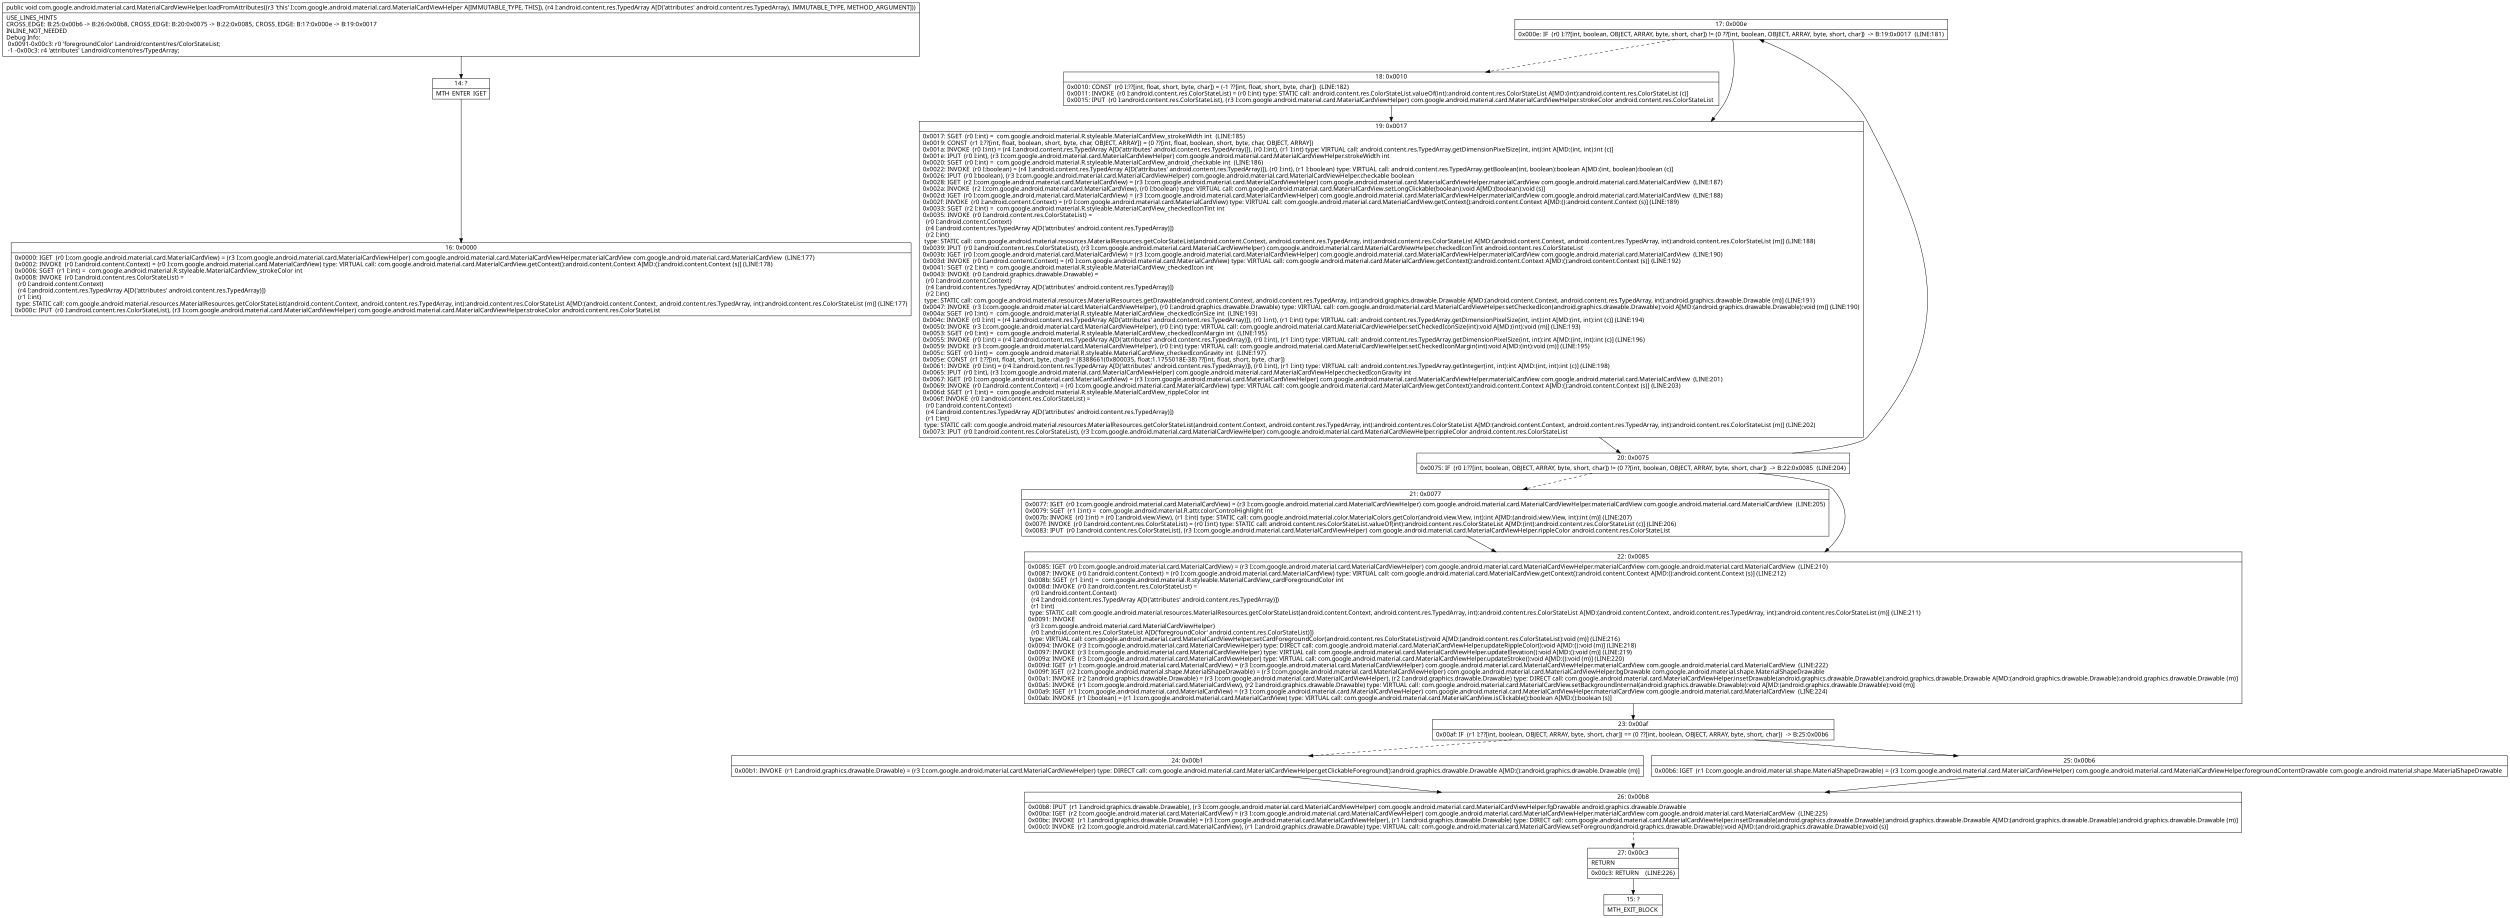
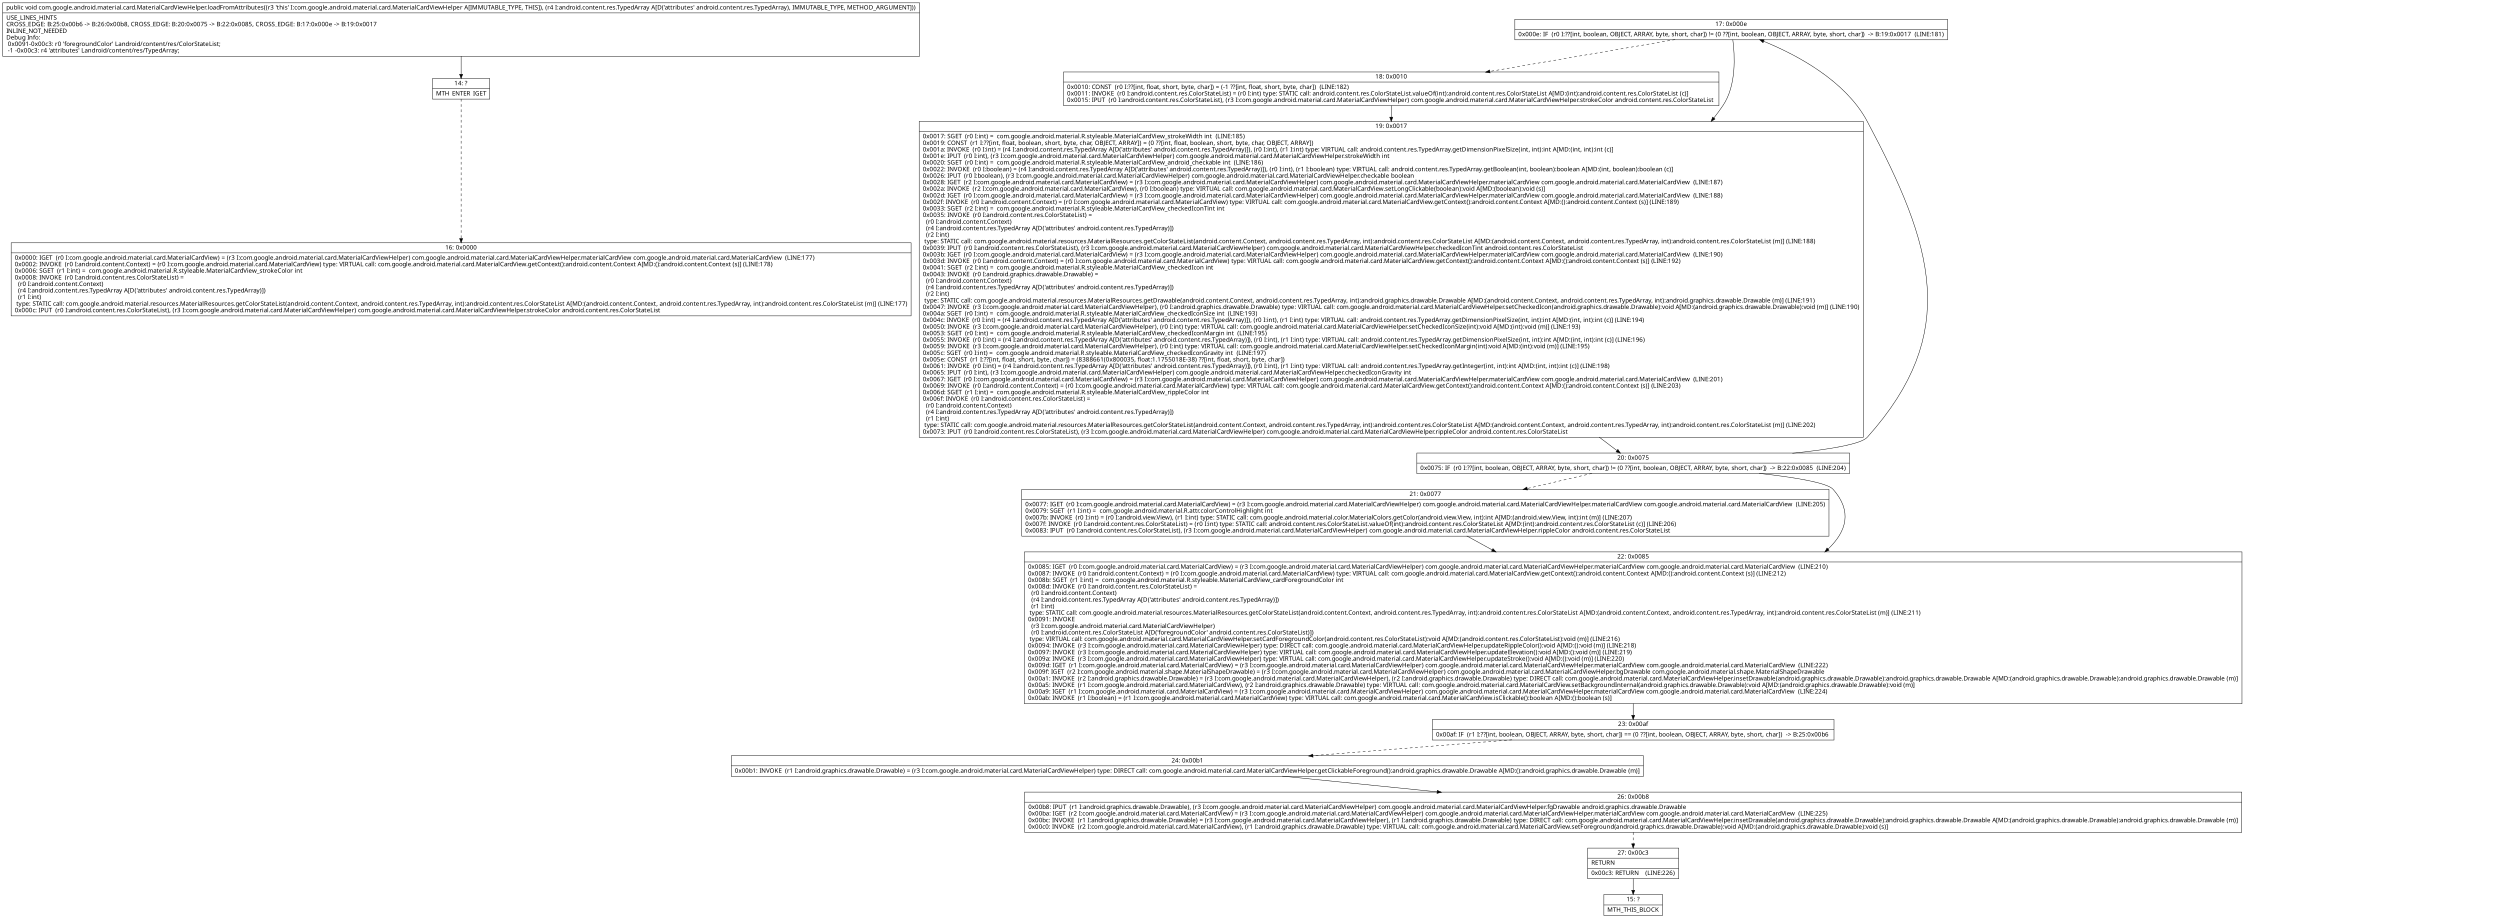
  digraph {
    fontname="Noto Sans"
    node [fontname="Noto Sans" shape=record]
    edge [fontname="Noto Sans"]
    n1 [label="{14\:\ ?|MTH_ENTER_IGET\l}"]
    n2 [label="{16\:\ 0x0000|0x0000: IGET  (r0 I:com.google.android.material.card.MaterialCardView) = (r3 I:com.google.android.material.card.MaterialCardViewHelper) com.google.android.material.card.MaterialCardViewHelper.materialCardView com.google.android.material.card.MaterialCardView  (LINE:177)\l0x0002: INVOKE  (r0 I:android.content.Context) = (r0 I:com.google.android.material.card.MaterialCardView) type: VIRTUAL call: com.google.android.material.card.MaterialCardView.getContext():android.content.Context A[MD:():android.content.Context (s)] (LINE:178)\l0x0006: SGET  (r1 I:int) =  com.google.android.material.R.styleable.MaterialCardView_strokeColor int \l0x0008: INVOKE  (r0 I:android.content.res.ColorStateList) = \l  (r0 I:android.content.Context)\l  (r4 I:android.content.res.TypedArray A[D('attributes' android.content.res.TypedArray)])\l  (r1 I:int)\l type: STATIC call: com.google.android.material.resources.MaterialResources.getColorStateList(android.content.Context, android.content.res.TypedArray, int):android.content.res.ColorStateList A[MD:(android.content.Context, android.content.res.TypedArray, int):android.content.res.ColorStateList (m)] (LINE:177)\l0x000c: IPUT  (r0 I:android.content.res.ColorStateList), (r3 I:com.google.android.material.card.MaterialCardViewHelper) com.google.android.material.card.MaterialCardViewHelper.strokeColor android.content.res.ColorStateList \l}"]
    n3 [label="{17\:\ 0x000e|0x000e: IF  (r0 I:??[int, boolean, OBJECT, ARRAY, byte, short, char]) != (0 ??[int, boolean, OBJECT, ARRAY, byte, short, char])  \-\> B:19:0x0017  (LINE:181)\l}"]
    n4 [label="{18\:\ 0x0010|0x0010: CONST  (r0 I:??[int, float, short, byte, char]) = (\-1 ??[int, float, short, byte, char])  (LINE:182)\l0x0011: INVOKE  (r0 I:android.content.res.ColorStateList) = (r0 I:int) type: STATIC call: android.content.res.ColorStateList.valueOf(int):android.content.res.ColorStateList A[MD:(int):android.content.res.ColorStateList (c)]\l0x0015: IPUT  (r0 I:android.content.res.ColorStateList), (r3 I:com.google.android.material.card.MaterialCardViewHelper) com.google.android.material.card.MaterialCardViewHelper.strokeColor android.content.res.ColorStateList \l}"]
    n5 [label="{19\:\ 0x0017|0x0017: SGET  (r0 I:int) =  com.google.android.material.R.styleable.MaterialCardView_strokeWidth int  (LINE:185)\l0x0019: CONST  (r1 I:??[int, float, boolean, short, byte, char, OBJECT, ARRAY]) = (0 ??[int, float, boolean, short, byte, char, OBJECT, ARRAY]) \l0x001a: INVOKE  (r0 I:int) = (r4 I:android.content.res.TypedArray A[D('attributes' android.content.res.TypedArray)]), (r0 I:int), (r1 I:int) type: VIRTUAL call: android.content.res.TypedArray.getDimensionPixelSize(int, int):int A[MD:(int, int):int (c)]\l0x001e: IPUT  (r0 I:int), (r3 I:com.google.android.material.card.MaterialCardViewHelper) com.google.android.material.card.MaterialCardViewHelper.strokeWidth int \l0x0020: SGET  (r0 I:int) =  com.google.android.material.R.styleable.MaterialCardView_android_checkable int  (LINE:186)\l0x0022: INVOKE  (r0 I:boolean) = (r4 I:android.content.res.TypedArray A[D('attributes' android.content.res.TypedArray)]), (r0 I:int), (r1 I:boolean) type: VIRTUAL call: android.content.res.TypedArray.getBoolean(int, boolean):boolean A[MD:(int, boolean):boolean (c)]\l0x0026: IPUT  (r0 I:boolean), (r3 I:com.google.android.material.card.MaterialCardViewHelper) com.google.android.material.card.MaterialCardViewHelper.checkable boolean \l0x0028: IGET  (r2 I:com.google.android.material.card.MaterialCardView) = (r3 I:com.google.android.material.card.MaterialCardViewHelper) com.google.android.material.card.MaterialCardViewHelper.materialCardView com.google.android.material.card.MaterialCardView  (LINE:187)\l0x002a: INVOKE  (r2 I:com.google.android.material.card.MaterialCardView), (r0 I:boolean) type: VIRTUAL call: com.google.android.material.card.MaterialCardView.setLongClickable(boolean):void A[MD:(boolean):void (s)]\l0x002d: IGET  (r0 I:com.google.android.material.card.MaterialCardView) = (r3 I:com.google.android.material.card.MaterialCardViewHelper) com.google.android.material.card.MaterialCardViewHelper.materialCardView com.google.android.material.card.MaterialCardView  (LINE:188)\l0x002f: INVOKE  (r0 I:android.content.Context) = (r0 I:com.google.android.material.card.MaterialCardView) type: VIRTUAL call: com.google.android.material.card.MaterialCardView.getContext():android.content.Context A[MD:():android.content.Context (s)] (LINE:189)\l0x0033: SGET  (r2 I:int) =  com.google.android.material.R.styleable.MaterialCardView_checkedIconTint int \l0x0035: INVOKE  (r0 I:android.content.res.ColorStateList) = \l  (r0 I:android.content.Context)\l  (r4 I:android.content.res.TypedArray A[D('attributes' android.content.res.TypedArray)])\l  (r2 I:int)\l type: STATIC call: com.google.android.material.resources.MaterialResources.getColorStateList(android.content.Context, android.content.res.TypedArray, int):android.content.res.ColorStateList A[MD:(android.content.Context, android.content.res.TypedArray, int):android.content.res.ColorStateList (m)] (LINE:188)\l0x0039: IPUT  (r0 I:android.content.res.ColorStateList), (r3 I:com.google.android.material.card.MaterialCardViewHelper) com.google.android.material.card.MaterialCardViewHelper.checkedIconTint android.content.res.ColorStateList \l0x003b: IGET  (r0 I:com.google.android.material.card.MaterialCardView) = (r3 I:com.google.android.material.card.MaterialCardViewHelper) com.google.android.material.card.MaterialCardViewHelper.materialCardView com.google.android.material.card.MaterialCardView  (LINE:190)\l0x003d: INVOKE  (r0 I:android.content.Context) = (r0 I:com.google.android.material.card.MaterialCardView) type: VIRTUAL call: com.google.android.material.card.MaterialCardView.getContext():android.content.Context A[MD:():android.content.Context (s)] (LINE:192)\l0x0041: SGET  (r2 I:int) =  com.google.android.material.R.styleable.MaterialCardView_checkedIcon int \l0x0043: INVOKE  (r0 I:android.graphics.drawable.Drawable) = \l  (r0 I:android.content.Context)\l  (r4 I:android.content.res.TypedArray A[D('attributes' android.content.res.TypedArray)])\l  (r2 I:int)\l type: STATIC call: com.google.android.material.resources.MaterialResources.getDrawable(android.content.Context, android.content.res.TypedArray, int):android.graphics.drawable.Drawable A[MD:(android.content.Context, android.content.res.TypedArray, int):android.graphics.drawable.Drawable (m)] (LINE:191)\l0x0047: INVOKE  (r3 I:com.google.android.material.card.MaterialCardViewHelper), (r0 I:android.graphics.drawable.Drawable) type: VIRTUAL call: com.google.android.material.card.MaterialCardViewHelper.setCheckedIcon(android.graphics.drawable.Drawable):void A[MD:(android.graphics.drawable.Drawable):void (m)] (LINE:190)\l0x004a: SGET  (r0 I:int) =  com.google.android.material.R.styleable.MaterialCardView_checkedIconSize int  (LINE:193)\l0x004c: INVOKE  (r0 I:int) = (r4 I:android.content.res.TypedArray A[D('attributes' android.content.res.TypedArray)]), (r0 I:int), (r1 I:int) type: VIRTUAL call: android.content.res.TypedArray.getDimensionPixelSize(int, int):int A[MD:(int, int):int (c)] (LINE:194)\l0x0050: INVOKE  (r3 I:com.google.android.material.card.MaterialCardViewHelper), (r0 I:int) type: VIRTUAL call: com.google.android.material.card.MaterialCardViewHelper.setCheckedIconSize(int):void A[MD:(int):void (m)] (LINE:193)\l0x0053: SGET  (r0 I:int) =  com.google.android.material.R.styleable.MaterialCardView_checkedIconMargin int  (LINE:195)\l0x0055: INVOKE  (r0 I:int) = (r4 I:android.content.res.TypedArray A[D('attributes' android.content.res.TypedArray)]), (r0 I:int), (r1 I:int) type: VIRTUAL call: android.content.res.TypedArray.getDimensionPixelSize(int, int):int A[MD:(int, int):int (c)] (LINE:196)\l0x0059: INVOKE  (r3 I:com.google.android.material.card.MaterialCardViewHelper), (r0 I:int) type: VIRTUAL call: com.google.android.material.card.MaterialCardViewHelper.setCheckedIconMargin(int):void A[MD:(int):void (m)] (LINE:195)\l0x005c: SGET  (r0 I:int) =  com.google.android.material.R.styleable.MaterialCardView_checkedIconGravity int  (LINE:197)\l0x005e: CONST  (r1 I:??[int, float, short, byte, char]) = (8388661(0x800035, float:1.1755018E\-38) ??[int, float, short, byte, char]) \l0x0061: INVOKE  (r0 I:int) = (r4 I:android.content.res.TypedArray A[D('attributes' android.content.res.TypedArray)]), (r0 I:int), (r1 I:int) type: VIRTUAL call: android.content.res.TypedArray.getInteger(int, int):int A[MD:(int, int):int (c)] (LINE:198)\l0x0065: IPUT  (r0 I:int), (r3 I:com.google.android.material.card.MaterialCardViewHelper) com.google.android.material.card.MaterialCardViewHelper.checkedIconGravity int \l0x0067: IGET  (r0 I:com.google.android.material.card.MaterialCardView) = (r3 I:com.google.android.material.card.MaterialCardViewHelper) com.google.android.material.card.MaterialCardViewHelper.materialCardView com.google.android.material.card.MaterialCardView  (LINE:201)\l0x0069: INVOKE  (r0 I:android.content.Context) = (r0 I:com.google.android.material.card.MaterialCardView) type: VIRTUAL call: com.google.android.material.card.MaterialCardView.getContext():android.content.Context A[MD:():android.content.Context (s)] (LINE:203)\l0x006d: SGET  (r1 I:int) =  com.google.android.material.R.styleable.MaterialCardView_rippleColor int \l0x006f: INVOKE  (r0 I:android.content.res.ColorStateList) = \l  (r0 I:android.content.Context)\l  (r4 I:android.content.res.TypedArray A[D('attributes' android.content.res.TypedArray)])\l  (r1 I:int)\l type: STATIC call: com.google.android.material.resources.MaterialResources.getColorStateList(android.content.Context, android.content.res.TypedArray, int):android.content.res.ColorStateList A[MD:(android.content.Context, android.content.res.TypedArray, int):android.content.res.ColorStateList (m)] (LINE:202)\l0x0073: IPUT  (r0 I:android.content.res.ColorStateList), (r3 I:com.google.android.material.card.MaterialCardViewHelper) com.google.android.material.card.MaterialCardViewHelper.rippleColor android.content.res.ColorStateList \l}"]
    n6 [label="{20\:\ 0x0075|0x0075: IF  (r0 I:??[int, boolean, OBJECT, ARRAY, byte, short, char]) != (0 ??[int, boolean, OBJECT, ARRAY, byte, short, char])  \-\> B:22:0x0085  (LINE:204)\l}"]
    n7 [label="{21\:\ 0x0077|0x0077: IGET  (r0 I:com.google.android.material.card.MaterialCardView) = (r3 I:com.google.android.material.card.MaterialCardViewHelper) com.google.android.material.card.MaterialCardViewHelper.materialCardView com.google.android.material.card.MaterialCardView  (LINE:205)\l0x0079: SGET  (r1 I:int) =  com.google.android.material.R.attr.colorControlHighlight int \l0x007b: INVOKE  (r0 I:int) = (r0 I:android.view.View), (r1 I:int) type: STATIC call: com.google.android.material.color.MaterialColors.getColor(android.view.View, int):int A[MD:(android.view.View, int):int (m)] (LINE:207)\l0x007f: INVOKE  (r0 I:android.content.res.ColorStateList) = (r0 I:int) type: STATIC call: android.content.res.ColorStateList.valueOf(int):android.content.res.ColorStateList A[MD:(int):android.content.res.ColorStateList (c)] (LINE:206)\l0x0083: IPUT  (r0 I:android.content.res.ColorStateList), (r3 I:com.google.android.material.card.MaterialCardViewHelper) com.google.android.material.card.MaterialCardViewHelper.rippleColor android.content.res.ColorStateList \l}"]
    n8 [label="{22\:\ 0x0085|0x0085: IGET  (r0 I:com.google.android.material.card.MaterialCardView) = (r3 I:com.google.android.material.card.MaterialCardViewHelper) com.google.android.material.card.MaterialCardViewHelper.materialCardView com.google.android.material.card.MaterialCardView  (LINE:210)\l0x0087: INVOKE  (r0 I:android.content.Context) = (r0 I:com.google.android.material.card.MaterialCardView) type: VIRTUAL call: com.google.android.material.card.MaterialCardView.getContext():android.content.Context A[MD:():android.content.Context (s)] (LINE:212)\l0x008b: SGET  (r1 I:int) =  com.google.android.material.R.styleable.MaterialCardView_cardForegroundColor int \l0x008d: INVOKE  (r0 I:android.content.res.ColorStateList) = \l  (r0 I:android.content.Context)\l  (r4 I:android.content.res.TypedArray A[D('attributes' android.content.res.TypedArray)])\l  (r1 I:int)\l type: STATIC call: com.google.android.material.resources.MaterialResources.getColorStateList(android.content.Context, android.content.res.TypedArray, int):android.content.res.ColorStateList A[MD:(android.content.Context, android.content.res.TypedArray, int):android.content.res.ColorStateList (m)] (LINE:211)\l0x0091: INVOKE  \l  (r3 I:com.google.android.material.card.MaterialCardViewHelper)\l  (r0 I:android.content.res.ColorStateList A[D('foregroundColor' android.content.res.ColorStateList)])\l type: VIRTUAL call: com.google.android.material.card.MaterialCardViewHelper.setCardForegroundColor(android.content.res.ColorStateList):void A[MD:(android.content.res.ColorStateList):void (m)] (LINE:216)\l0x0094: INVOKE  (r3 I:com.google.android.material.card.MaterialCardViewHelper) type: DIRECT call: com.google.android.material.card.MaterialCardViewHelper.updateRippleColor():void A[MD:():void (m)] (LINE:218)\l0x0097: INVOKE  (r3 I:com.google.android.material.card.MaterialCardViewHelper) type: VIRTUAL call: com.google.android.material.card.MaterialCardViewHelper.updateElevation():void A[MD:():void (m)] (LINE:219)\l0x009a: INVOKE  (r3 I:com.google.android.material.card.MaterialCardViewHelper) type: VIRTUAL call: com.google.android.material.card.MaterialCardViewHelper.updateStroke():void A[MD:():void (m)] (LINE:220)\l0x009d: IGET  (r1 I:com.google.android.material.card.MaterialCardView) = (r3 I:com.google.android.material.card.MaterialCardViewHelper) com.google.android.material.card.MaterialCardViewHelper.materialCardView com.google.android.material.card.MaterialCardView  (LINE:222)\l0x009f: IGET  (r2 I:com.google.android.material.shape.MaterialShapeDrawable) = (r3 I:com.google.android.material.card.MaterialCardViewHelper) com.google.android.material.card.MaterialCardViewHelper.bgDrawable com.google.android.material.shape.MaterialShapeDrawable \l0x00a1: INVOKE  (r2 I:android.graphics.drawable.Drawable) = (r3 I:com.google.android.material.card.MaterialCardViewHelper), (r2 I:android.graphics.drawable.Drawable) type: DIRECT call: com.google.android.material.card.MaterialCardViewHelper.insetDrawable(android.graphics.drawable.Drawable):android.graphics.drawable.Drawable A[MD:(android.graphics.drawable.Drawable):android.graphics.drawable.Drawable (m)]\l0x00a5: INVOKE  (r1 I:com.google.android.material.card.MaterialCardView), (r2 I:android.graphics.drawable.Drawable) type: VIRTUAL call: com.google.android.material.card.MaterialCardView.setBackgroundInternal(android.graphics.drawable.Drawable):void A[MD:(android.graphics.drawable.Drawable):void (m)]\l0x00a9: IGET  (r1 I:com.google.android.material.card.MaterialCardView) = (r3 I:com.google.android.material.card.MaterialCardViewHelper) com.google.android.material.card.MaterialCardViewHelper.materialCardView com.google.android.material.card.MaterialCardView  (LINE:224)\l0x00ab: INVOKE  (r1 I:boolean) = (r1 I:com.google.android.material.card.MaterialCardView) type: VIRTUAL call: com.google.android.material.card.MaterialCardView.isClickable():boolean A[MD:():boolean (s)]\l}"]
    n9 [label="{23\:\ 0x00af|0x00af: IF  (r1 I:??[int, boolean, OBJECT, ARRAY, byte, short, char]) == (0 ??[int, boolean, OBJECT, ARRAY, byte, short, char])  \-\> B:25:0x00b6 \l}"]
    n10 [label="{24\:\ 0x00b1|0x00b1: INVOKE  (r1 I:android.graphics.drawable.Drawable) = (r3 I:com.google.android.material.card.MaterialCardViewHelper) type: DIRECT call: com.google.android.material.card.MaterialCardViewHelper.getClickableForeground():android.graphics.drawable.Drawable A[MD:():android.graphics.drawable.Drawable (m)]\l}"]
-   n11 [label="{25\:\ 0x00b6|0x00b6: IGET  (r1 I:com.google.android.material.shape.MaterialShapeDrawable) = (r3 I:com.google.android.material.card.MaterialCardViewHelper) com.google.android.material.card.MaterialCardViewHelper.foregroundContentDrawable com.google.android.material.shape.MaterialShapeDrawable \l}"]
    n12 [label="{26\:\ 0x00b8|0x00b8: IPUT  (r1 I:android.graphics.drawable.Drawable), (r3 I:com.google.android.material.card.MaterialCardViewHelper) com.google.android.material.card.MaterialCardViewHelper.fgDrawable android.graphics.drawable.Drawable \l0x00ba: IGET  (r2 I:com.google.android.material.card.MaterialCardView) = (r3 I:com.google.android.material.card.MaterialCardViewHelper) com.google.android.material.card.MaterialCardViewHelper.materialCardView com.google.android.material.card.MaterialCardView  (LINE:225)\l0x00bc: INVOKE  (r1 I:android.graphics.drawable.Drawable) = (r3 I:com.google.android.material.card.MaterialCardViewHelper), (r1 I:android.graphics.drawable.Drawable) type: DIRECT call: com.google.android.material.card.MaterialCardViewHelper.insetDrawable(android.graphics.drawable.Drawable):android.graphics.drawable.Drawable A[MD:(android.graphics.drawable.Drawable):android.graphics.drawable.Drawable (m)]\l0x00c0: INVOKE  (r2 I:com.google.android.material.card.MaterialCardView), (r1 I:android.graphics.drawable.Drawable) type: VIRTUAL call: com.google.android.material.card.MaterialCardView.setForeground(android.graphics.drawable.Drawable):void A[MD:(android.graphics.drawable.Drawable):void (s)]\l}"]
    n13 [label="{27\:\ 0x00c3|RETURN\l|0x00c3: RETURN    (LINE:226)\l}"]
-   n14 [label="{15\:\ ?|MTH_EXIT_BLOCK\l}"]
+   n14 [label="{15\:\ ?|MTH_THIS_BLOCK\l}"]
    n15 [label="{public void com.google.android.material.card.MaterialCardViewHelper.loadFromAttributes((r3 'this' I:com.google.android.material.card.MaterialCardViewHelper A[IMMUTABLE_TYPE, THIS]), (r4 I:android.content.res.TypedArray A[D('attributes' android.content.res.TypedArray), IMMUTABLE_TYPE, METHOD_ARGUMENT]))  | USE_LINES_HINTS\lCROSS_EDGE: B:25:0x00b6 \-\> B:26:0x00b8, CROSS_EDGE: B:20:0x0075 \-\> B:22:0x0085, CROSS_EDGE: B:17:0x000e \-\> B:19:0x0017\lINLINE_NOT_NEEDED\lDebug Info:\l  0x0091\-0x00c3: r0 'foregroundColor' Landroid\/content\/res\/ColorStateList;\l  \-1 \-0x00c3: r4 'attributes' Landroid\/content\/res\/TypedArray;\l}"]
-   n1 -> n2
+   n1 -> n2 [style=dashed]
    n3 -> n4 [style=dashed]
    n3 -> n5
    n4 -> n5
    n5 -> n6
    n6 -> n3
    n6 -> n7 [style=dashed]
    n6 -> n8
    n7 -> n8
    n8 -> n9
    n9 -> n10 [style=dashed]
-   n9 -> n11
    n10 -> n12
-   n11 -> n12
    n12 -> n13 [style=dashed]
    n13 -> n14
    n15 -> n1
  }
